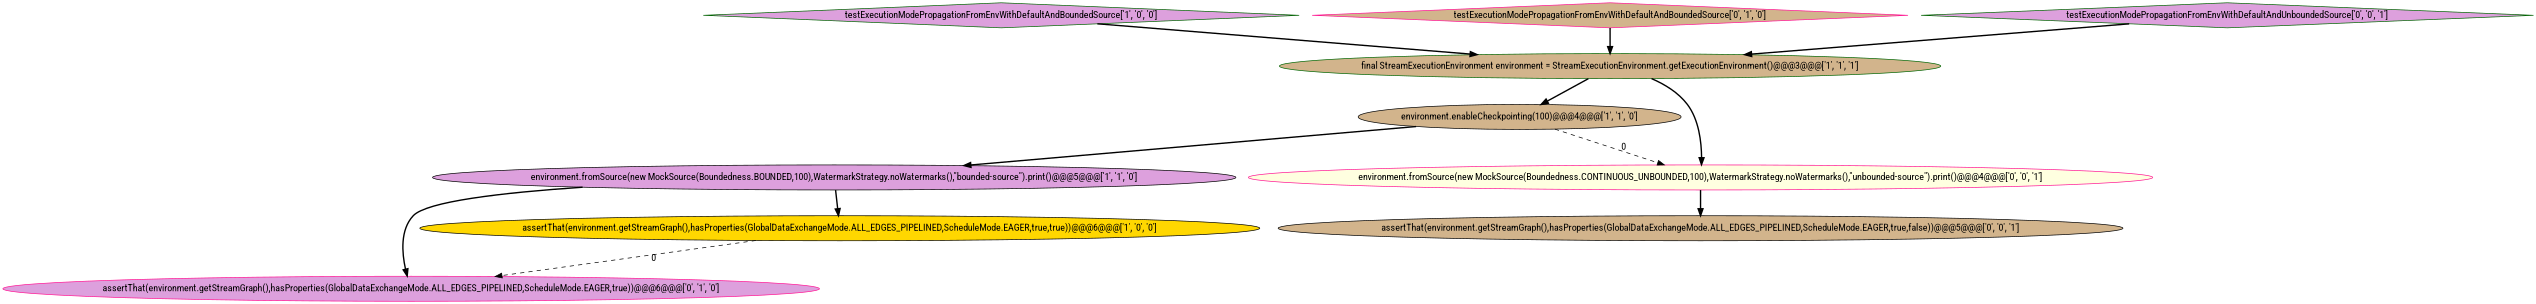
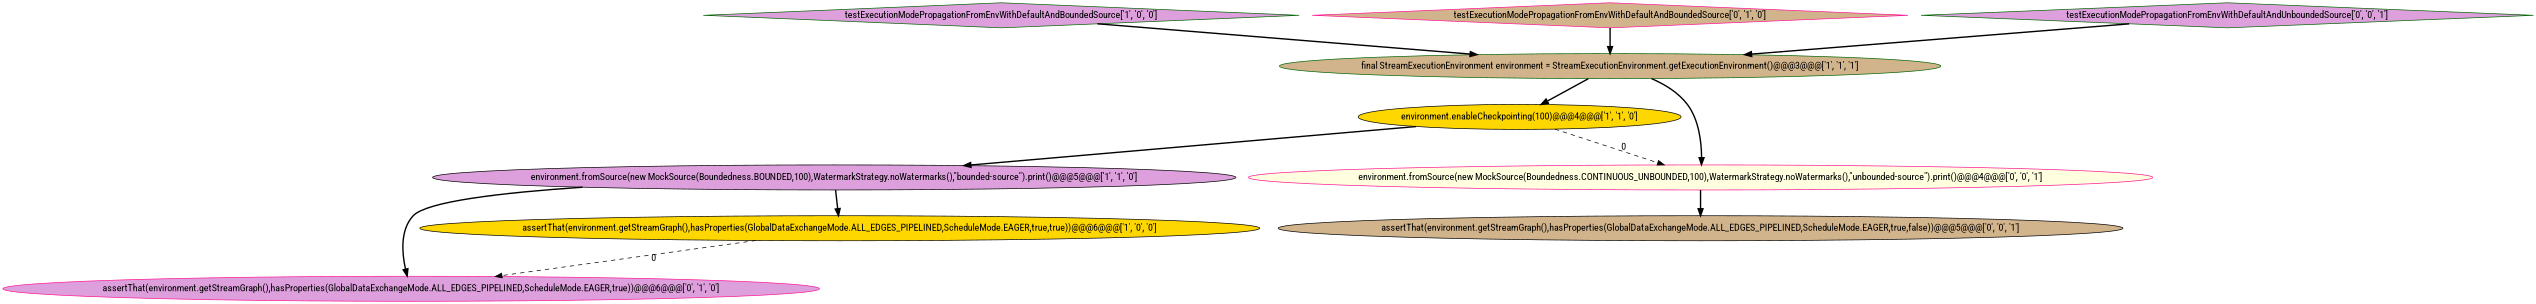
  digraph {
    fontname="Roboto Condensed"
    node [fillcolor=plum shape=ellipse style=filled color=black fontname="Roboto Condensed"]
    edge [style=bold fontname="Roboto Condensed"]
    n1 [label="testExecutionModePropagationFromEnvWithDefaultAndBoundedSource['1', '0', '0']" shape=diamond color=darkgreen]
    n2 [fillcolor=tan label="final StreamExecutionEnvironment environment = StreamExecutionEnvironment.getExecutionEnvironment()@@@3@@@['1', '1', '1']" color=darkgreen]
-   n3 [fillcolor=tan label="environment.enableCheckpointing(100)@@@4@@@['1', '1', '0']"]
+   n3 [fillcolor=gold label="environment.enableCheckpointing(100)@@@4@@@['1', '1', '0']"]
    n4 [fillcolor=lightyellow label="environment.fromSource(new MockSource(Boundedness.CONTINUOUS_UNBOUNDED,100),WatermarkStrategy.noWatermarks(),\"unbounded-source\").print()@@@4@@@['0', '0', '1']" color=deeppink]
    n5 [fillcolor=tan label="testExecutionModePropagationFromEnvWithDefaultAndBoundedSource['0', '1', '0']" shape=diamond color=deeppink]
    n6 [label="testExecutionModePropagationFromEnvWithDefaultAndUnboundedSource['0', '0', '1']" shape=diamond color=darkgreen]
    n7 [fillcolor=tan label="assertThat(environment.getStreamGraph(),hasProperties(GlobalDataExchangeMode.ALL_EDGES_PIPELINED,ScheduleMode.EAGER,true,false))@@@5@@@['0', '0', '1']"]
    n8 [label="assertThat(environment.getStreamGraph(),hasProperties(GlobalDataExchangeMode.ALL_EDGES_PIPELINED,ScheduleMode.EAGER,true))@@@6@@@['0', '1', '0']" color=deeppink]
    n9 [label="environment.fromSource(new MockSource(Boundedness.BOUNDED,100),WatermarkStrategy.noWatermarks(),\"bounded-source\").print()@@@5@@@['1', '1', '0']"]
    n10 [fillcolor=gold label="assertThat(environment.getStreamGraph(),hasProperties(GlobalDataExchangeMode.ALL_EDGES_PIPELINED,ScheduleMode.EAGER,true,true))@@@6@@@['1', '0', '0']"]
    n1 -> n2
    n2 -> n3
    n2 -> n4
    n3 -> n4 [label=0 style=dashed]
    n3 -> n9
    n4 -> n7
    n5 -> n2
    n6 -> n2
    n9 -> n8
    n9 -> n10
    n10 -> n8 [label=0 style=dashed]
  }
